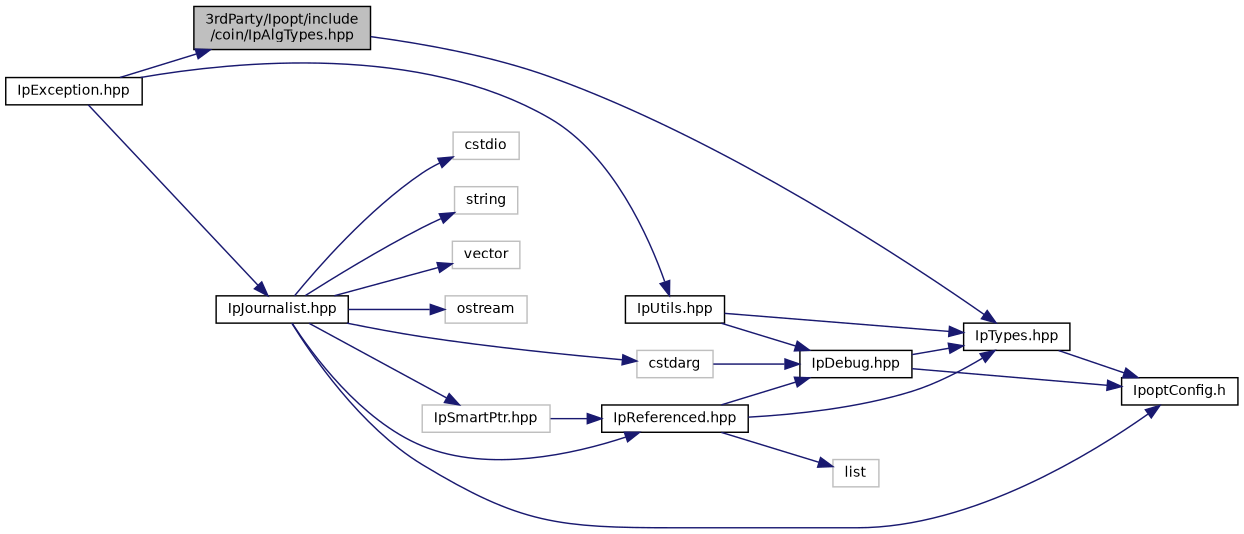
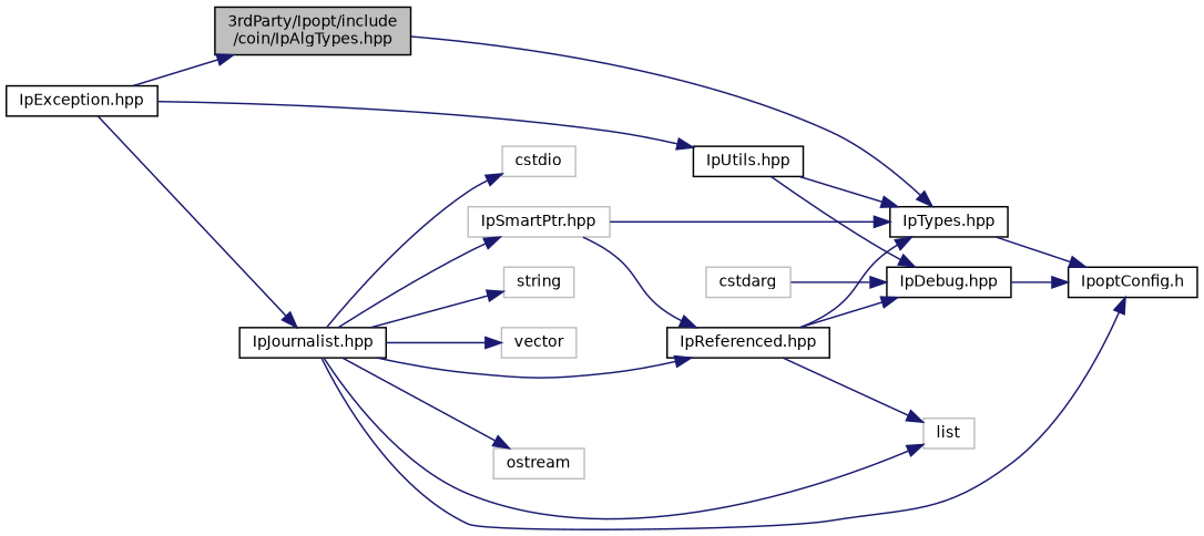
  digraph {
    fontname="DejaVu Sans"
    rankdir=LR
    node [color=black fillcolor=white fontname="DejaVu Sans" fontsize=10 shape=record style=filled]
    edge [color=midnightblue fontname="DejaVu Sans" fontsize=10 labelfontname=Helvetica labelfontsize=10 style=solid]
    n1 [fillcolor=grey75 fontcolor=black height=0.2 label="3rdParty/Ipopt/include\l/coin/IpAlgTypes.hpp" width=0.4]
    n2 [height=0.2 label="IpTypes.hpp" width=0.4]
    n3 [height=0.2 label="IpoptConfig.h" width=0.4]
    n4 [height=0.2 label="IpException.hpp" width=0.4]
    n5 [height=0.2 label="IpUtils.hpp" width=0.4]
    n6 [height=0.2 label="IpJournalist.hpp" width=0.4]
    n7 [height=0.2 label="IpDebug.hpp" width=0.4]
    n8 [height=0.2 label="IpReferenced.hpp" width=0.4]
    n9 [color=grey75 height=0.2 label="IpSmartPtr.hpp" width=0.4]
    n10 [color=grey75 height=0.2 label=cstdarg width=0.4]
    n11 [color=grey75 height=0.2 label=cstdio width=0.4]
    n12 [color=grey75 height=0.2 label=string width=0.4]
    n13 [color=grey75 height=0.2 label=vector width=0.4]
    n14 [color=grey75 height=0.2 label=ostream width=0.4]
    n15 [color=grey75 height=0.2 label=list width=0.4]
    n1 -> n2
    n2 -> n3
    n4 -> n1
    n4 -> n5
    n4 -> n6
    n5 -> n2
    n5 -> n7
    n6 -> n3
    n6 -> n8
    n6 -> n9
-   n6 -> n10
+   n6 -> n15
    n6 -> n11
    n6 -> n12
    n6 -> n13
    n6 -> n14
-   n7 -> n2
+   n9 -> n2
    n7 -> n3
    n8 -> n2
    n8 -> n7
    n8 -> n15
    n9 -> n8
    n10 -> n7
  }
